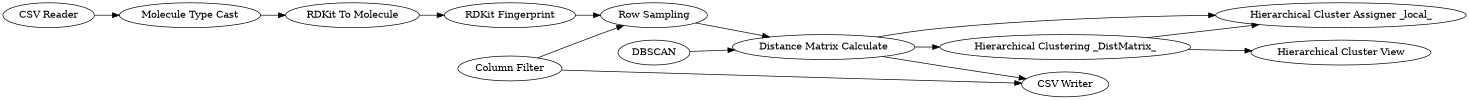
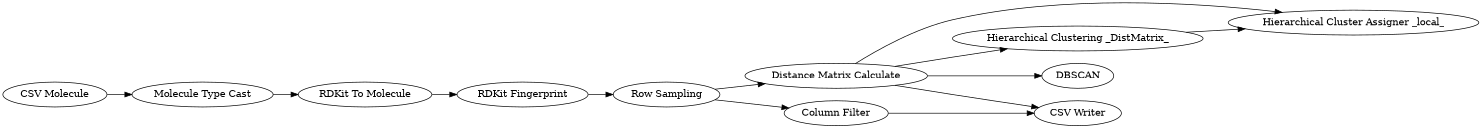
  digraph {
    rankdir=LR
    n1 [label="RDKit To Molecule"]
    n2 [label="RDKit Fingerprint"]
    n3 [label="Row Sampling"]
    n4 [label="Distance Matrix Calculate"]
    n5 [label="Column Filter"]
    n6 [label="Hierarchical Cluster Assigner _local_"]
    n7 [label="Hierarchical Clustering _DistMatrix_"]
    n8 [label=DBSCAN]
    n9 [label="CSV Writer"]
-   n10 [label="Hierarchical Cluster View"]
    n11 [label="Molecule Type Cast"]
-   n12 [label="CSV Reader"]
+   n12 [label="CSV Molecule"]
    n1 -> n2
    n2 -> n3
    n3 -> n4
-   n5 -> n3
+   n3 -> n5
    n4 -> n6
    n4 -> n7
-   n8 -> n4
+   n4 -> n8
    n4 -> n9
    n5 -> n9
    n7 -> n6
-   n7 -> n10
    n11 -> n1
    n12 -> n11
  }
